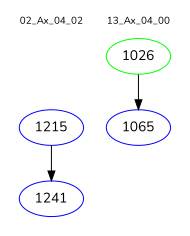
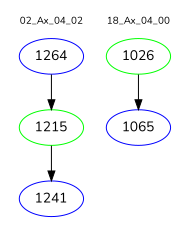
  digraph {
    fontname=Nunito
    node [color=blue fontname=Nunito]
    edge [color=black fontname=Nunito]
-   n2 [label=1215]
+   n1 [label=1264]
+   n2 [color=green label=1215]
    n3 [label=1241]
    n4 [color=green label=1026]
    n5 [label=1065]
    subgraph cluster_1 {
      color=white
      fontsize=10
      label="02_Ax_04_02"
+     n1
      n2
      n3
    }
    subgraph cluster_2 {
      color=white
      fontsize=10
-     label="13_Ax_04_00"
+     label="18_Ax_04_00"
      n4
      n5
    }
+   n1 -> n2
    n2 -> n3
    n4 -> n5
  }
